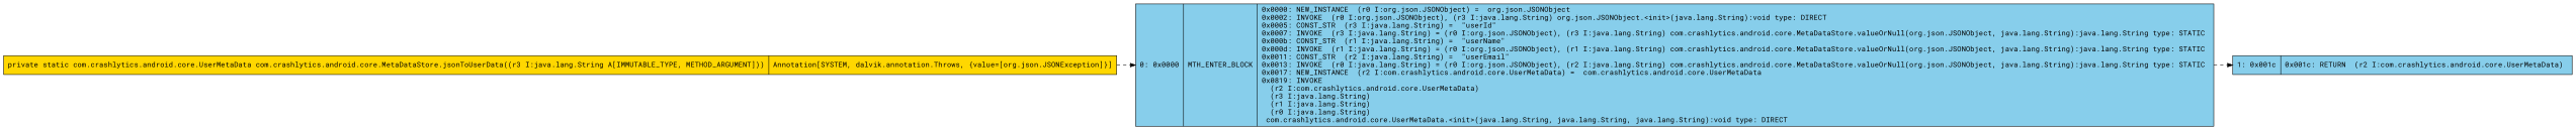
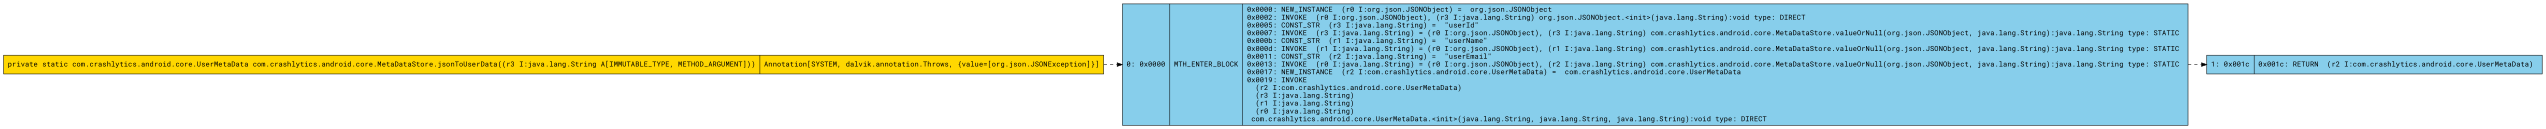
  digraph {
    rankdir=LR
    fontname="Roboto Mono"
    node [shape=record style=filled fillcolor=skyblue fontname="Roboto Mono"]
    edge [style=dashed fontname="Roboto Mono"]
-   n1 [label="{0\:\ 0x0000|MTH_ENTER_BLOCK\l|0x0000: NEW_INSTANCE  (r0 I:org.json.JSONObject) =  org.json.JSONObject \l0x0002: INVOKE  (r0 I:org.json.JSONObject), (r3 I:java.lang.String) org.json.JSONObject.\<init\>(java.lang.String):void type: DIRECT \l0x0005: CONST_STR  (r3 I:java.lang.String) =  \"userId\" \l0x0007: INVOKE  (r3 I:java.lang.String) = (r0 I:org.json.JSONObject), (r3 I:java.lang.String) com.crashlytics.android.core.MetaDataStore.valueOrNull(org.json.JSONObject, java.lang.String):java.lang.String type: STATIC \l0x000b: CONST_STR  (r1 I:java.lang.String) =  \"userName\" \l0x000d: INVOKE  (r1 I:java.lang.String) = (r0 I:org.json.JSONObject), (r1 I:java.lang.String) com.crashlytics.android.core.MetaDataStore.valueOrNull(org.json.JSONObject, java.lang.String):java.lang.String type: STATIC \l0x0011: CONST_STR  (r2 I:java.lang.String) =  \"userEmail\" \l0x0013: INVOKE  (r0 I:java.lang.String) = (r0 I:org.json.JSONObject), (r2 I:java.lang.String) com.crashlytics.android.core.MetaDataStore.valueOrNull(org.json.JSONObject, java.lang.String):java.lang.String type: STATIC \l0x0017: NEW_INSTANCE  (r2 I:com.crashlytics.android.core.UserMetaData) =  com.crashlytics.android.core.UserMetaData \l0x0819: INVOKE  \l  (r2 I:com.crashlytics.android.core.UserMetaData)\l  (r3 I:java.lang.String)\l  (r1 I:java.lang.String)\l  (r0 I:java.lang.String)\l com.crashlytics.android.core.UserMetaData.\<init\>(java.lang.String, java.lang.String, java.lang.String):void type: DIRECT \l}"]
+   n1 [label="{0\:\ 0x0000|MTH_ENTER_BLOCK\l|0x0000: NEW_INSTANCE  (r0 I:org.json.JSONObject) =  org.json.JSONObject \l0x0002: INVOKE  (r0 I:org.json.JSONObject), (r3 I:java.lang.String) org.json.JSONObject.\<init\>(java.lang.String):void type: DIRECT \l0x0005: CONST_STR  (r3 I:java.lang.String) =  \"userId\" \l0x0007: INVOKE  (r3 I:java.lang.String) = (r0 I:org.json.JSONObject), (r3 I:java.lang.String) com.crashlytics.android.core.MetaDataStore.valueOrNull(org.json.JSONObject, java.lang.String):java.lang.String type: STATIC \l0x000b: CONST_STR  (r1 I:java.lang.String) =  \"userName\" \l0x000d: INVOKE  (r1 I:java.lang.String) = (r0 I:org.json.JSONObject), (r1 I:java.lang.String) com.crashlytics.android.core.MetaDataStore.valueOrNull(org.json.JSONObject, java.lang.String):java.lang.String type: STATIC \l0x0011: CONST_STR  (r2 I:java.lang.String) =  \"userEmail\" \l0x0013: INVOKE  (r0 I:java.lang.String) = (r0 I:org.json.JSONObject), (r2 I:java.lang.String) com.crashlytics.android.core.MetaDataStore.valueOrNull(org.json.JSONObject, java.lang.String):java.lang.String type: STATIC \l0x0017: NEW_INSTANCE  (r2 I:com.crashlytics.android.core.UserMetaData) =  com.crashlytics.android.core.UserMetaData \l0x0019: INVOKE  \l  (r2 I:com.crashlytics.android.core.UserMetaData)\l  (r3 I:java.lang.String)\l  (r1 I:java.lang.String)\l  (r0 I:java.lang.String)\l com.crashlytics.android.core.UserMetaData.\<init\>(java.lang.String, java.lang.String, java.lang.String):void type: DIRECT \l}"]
    n2 [label="{1\:\ 0x001c|0x001c: RETURN  (r2 I:com.crashlytics.android.core.UserMetaData) \l}"]
    n3 [label="{private static com.crashlytics.android.core.UserMetaData com.crashlytics.android.core.MetaDataStore.jsonToUserData((r3 I:java.lang.String A[IMMUTABLE_TYPE, METHOD_ARGUMENT]))  | Annotation[SYSTEM, dalvik.annotation.Throws, \{value=[org.json.JSONException]\}]\l}" fillcolor=gold]
    n1 -> n2
    n3 -> n1
  }
